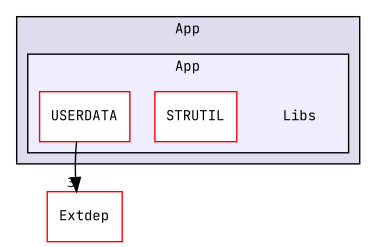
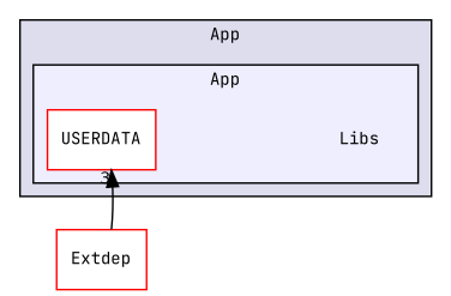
  digraph {
    compound=true
    fontname="JetBrains Mono"
    node [fontname="JetBrains Mono" fontsize=10 shape=box color=red fillcolor=white style=filled]
    n1 [label=Libs shape=plaintext color="" fillcolor="" style=""]
-   n2 [label=STRUTIL]
    n3 [label=USERDATA]
    n4 [label=Extdep]
    subgraph cluster_1 {
      bgcolor="#ddddee"
      fontsize=10
      label=App
      pencolor=black
      subgraph cluster_2 {
        bgcolor="#eeeeff"
        fontsize=10
        pencolor=black
        n1
-       n2
        n3
      }
    }
-   n3 -> n4 [headlabel=3 labeldistance=1.5 labelfontname=Helvetica labelfontsize=10 fontname="JetBrains Mono"]
+   n4 -> n3 [headlabel=3 labeldistance=1.5 labelfontname=Helvetica labelfontsize=10 fontname="JetBrains Mono"]
  }
